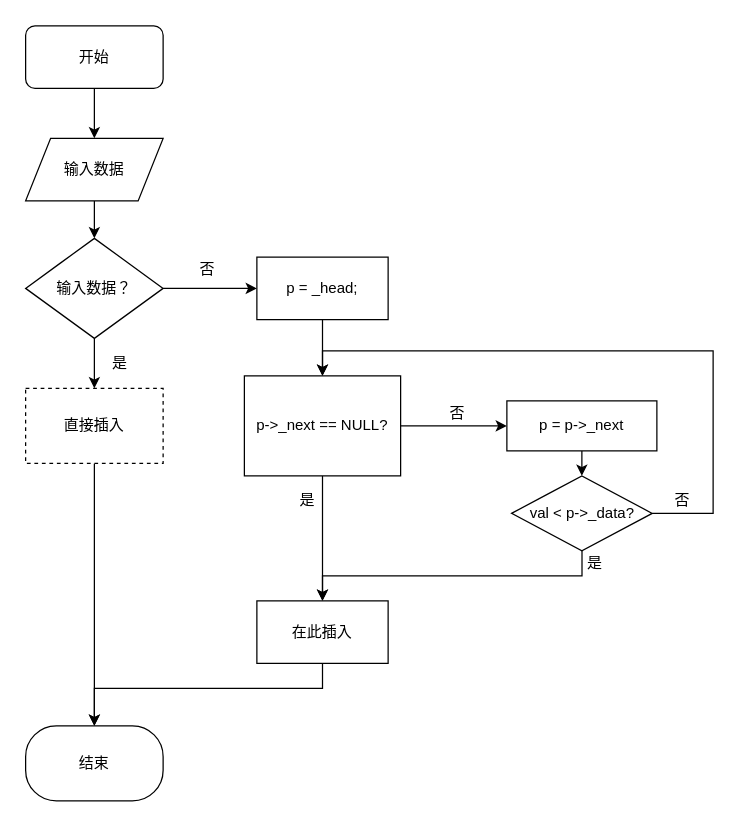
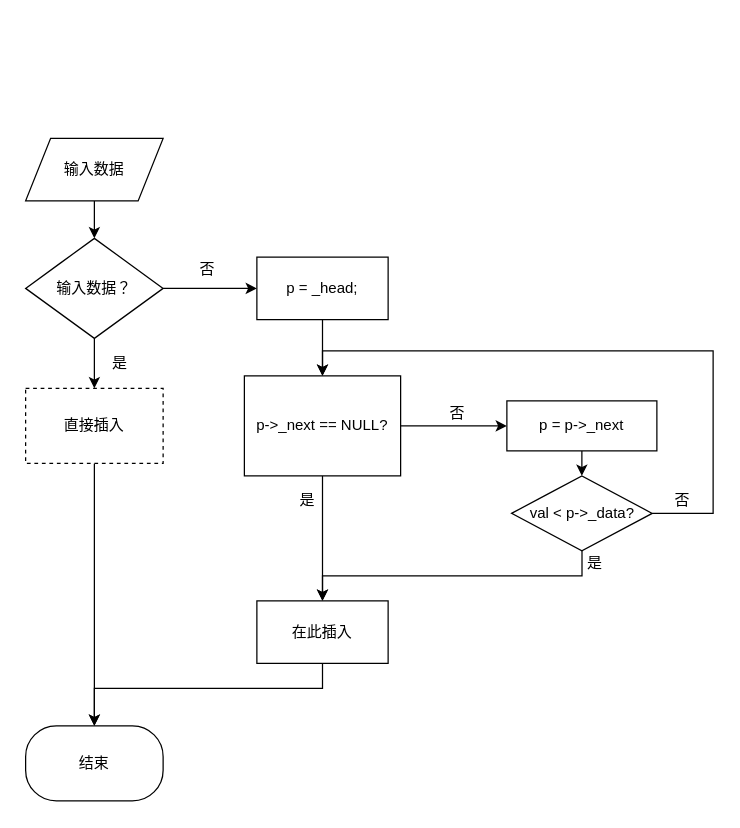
  <mxCell id="0" />
  <mxCell id="1" parent="0" />
- <mxCell id="2" value="" style="edgeStyle=orthogonalEdgeStyle;rounded=0;orthogonalLoop=1;jettySize=auto;html=1;" edge="1" parent="1" source="3" target="5"><mxGeometry relative="1" as="geometry" /></mxCell>
- <mxCell id="3" value="开始" style="rounded=1;whiteSpace=wrap;html=1;" vertex="1" parent="1"><mxGeometry x="20" y="20" width="110" height="50" as="geometry" /></mxCell>
  <mxCell id="4" value="" style="edgeStyle=orthogonalEdgeStyle;rounded=0;orthogonalLoop=1;jettySize=auto;html=1;" edge="1" parent="1" source="5" target="8"><mxGeometry relative="1" as="geometry" /></mxCell>
  <mxCell id="5" value="输入数据" style="shape=parallelogram;perimeter=parallelogramPerimeter;whiteSpace=wrap;html=1;fixedSize=1;rounded=1;arcSize=0;" vertex="1" parent="1"><mxGeometry x="20" y="110" width="110" height="50" as="geometry" /></mxCell>
  <mxCell id="6" value="" style="edgeStyle=orthogonalEdgeStyle;rounded=0;orthogonalLoop=1;jettySize=auto;html=1;" edge="1" parent="1" source="8" target="10"><mxGeometry relative="1" as="geometry" /></mxCell>
  <mxCell id="7" value="" style="edgeStyle=orthogonalEdgeStyle;rounded=0;orthogonalLoop=1;jettySize=auto;html=1;" edge="1" parent="1" source="8" target="12"><mxGeometry relative="1" as="geometry" /></mxCell>
  <mxCell id="8" value="输入数据？" style="rhombus;whiteSpace=wrap;html=1;rounded=1;arcSize=0;" vertex="1" parent="1"><mxGeometry x="20" y="190" width="110" height="80" as="geometry" /></mxCell>
  <mxCell id="9" value="" style="edgeStyle=orthogonalEdgeStyle;rounded=0;orthogonalLoop=1;jettySize=auto;html=1;" edge="1" parent="1" source="10" target="23"><mxGeometry relative="1" as="geometry" /></mxCell>
  <mxCell id="10" value="直接插入" style="whiteSpace=wrap;html=1;rounded=1;arcSize=0;dashed=1;" vertex="1" parent="1"><mxGeometry x="20" y="310" width="110" height="60" as="geometry" /></mxCell>
  <mxCell id="11" value="" style="edgeStyle=orthogonalEdgeStyle;rounded=0;orthogonalLoop=1;jettySize=auto;html=1;" edge="1" parent="1" source="12" target="15"><mxGeometry relative="1" as="geometry" /></mxCell>
  <mxCell id="12" value="p = _head;" style="whiteSpace=wrap;html=1;rounded=1;arcSize=0;" vertex="1" parent="1"><mxGeometry x="205" y="205" width="105" height="50" as="geometry" /></mxCell>
  <mxCell id="13" value="" style="edgeStyle=orthogonalEdgeStyle;rounded=0;orthogonalLoop=1;jettySize=auto;html=1;" edge="1" parent="1" source="15" target="17"><mxGeometry relative="1" as="geometry" /></mxCell>
  <mxCell id="14" value="" style="edgeStyle=orthogonalEdgeStyle;rounded=0;orthogonalLoop=1;jettySize=auto;html=1;" edge="1" parent="1" source="15" target="19"><mxGeometry relative="1" as="geometry" /></mxCell>
  <mxCell id="15" value="p-&amp;gt;_next == NULL?" style="whiteSpace=wrap;html=1;arcSize=0;rounded=0;" vertex="1" parent="1"><mxGeometry x="195" y="300" width="125" height="80" as="geometry" /></mxCell>
  <mxCell id="16" value="" style="edgeStyle=orthogonalEdgeStyle;rounded=0;orthogonalLoop=1;jettySize=auto;html=1;" edge="1" parent="1" source="17" target="22"><mxGeometry relative="1" as="geometry" /></mxCell>
  <mxCell id="17" value="p = p-&amp;gt;_next" style="whiteSpace=wrap;html=1;rounded=1;arcSize=0;" vertex="1" parent="1"><mxGeometry x="405" y="320" width="120" height="40" as="geometry" /></mxCell>
  <mxCell id="18" style="edgeStyle=orthogonalEdgeStyle;rounded=0;orthogonalLoop=1;jettySize=auto;html=1;entryX=0.5;entryY=0;entryDx=0;entryDy=0;" edge="1" parent="1" source="19" target="23"><mxGeometry relative="1" as="geometry"><Array as="points"><mxPoint x="258" y="550" /><mxPoint x="75" y="550" /></Array></mxGeometry></mxCell>
  <mxCell id="19" value="在此插入" style="whiteSpace=wrap;html=1;rounded=1;arcSize=0;" vertex="1" parent="1"><mxGeometry x="205" y="480" width="105" height="50" as="geometry" /></mxCell>
  <mxCell id="20" style="edgeStyle=orthogonalEdgeStyle;rounded=0;orthogonalLoop=1;jettySize=auto;html=1;entryX=0.5;entryY=0;entryDx=0;entryDy=0;" edge="1" parent="1" source="22" target="19"><mxGeometry relative="1" as="geometry"><Array as="points"><mxPoint x="465" y="460" /><mxPoint x="258" y="460" /></Array></mxGeometry></mxCell>
  <mxCell id="21" style="edgeStyle=orthogonalEdgeStyle;rounded=0;orthogonalLoop=1;jettySize=auto;html=1;entryX=0.5;entryY=0;entryDx=0;entryDy=0;" edge="1" parent="1" source="22" target="15"><mxGeometry relative="1" as="geometry"><Array as="points"><mxPoint x="570" y="410" /><mxPoint x="570" y="280" /><mxPoint x="258" y="280" /></Array></mxGeometry></mxCell>
  <mxCell id="22" value="val &amp;lt; p-&amp;gt;_data?" style="rhombus;whiteSpace=wrap;html=1;rounded=1;arcSize=0;" vertex="1" parent="1"><mxGeometry x="408.75" y="380" width="112.5" height="60" as="geometry" /></mxCell>
  <mxCell id="23" value="结束" style="whiteSpace=wrap;html=1;rounded=1;arcSize=41;" vertex="1" parent="1"><mxGeometry x="20" y="580" width="110" height="60" as="geometry" /></mxCell>
  <mxCell id="24" value="是" style="text;html=1;align=center;verticalAlign=middle;resizable=0;points=[];autosize=1;" vertex="1" parent="1"><mxGeometry x="80" y="280" width="30" height="20" as="geometry" /></mxCell>
  <mxCell id="25" value="是" style="text;html=1;align=center;verticalAlign=middle;resizable=0;points=[];autosize=1;" vertex="1" parent="1"><mxGeometry x="230" y="390" width="30" height="20" as="geometry" /></mxCell>
  <mxCell id="26" value="是" style="text;html=1;align=center;verticalAlign=middle;resizable=0;points=[];autosize=1;" vertex="1" parent="1"><mxGeometry x="460" y="440" width="30" height="20" as="geometry" /></mxCell>
  <mxCell id="27" value="否" style="text;html=1;align=center;verticalAlign=middle;resizable=0;points=[];autosize=1;" vertex="1" parent="1"><mxGeometry x="150" y="205" width="30" height="20" as="geometry" /></mxCell>
  <mxCell id="28" value="否" style="text;html=1;align=center;verticalAlign=middle;resizable=0;points=[];autosize=1;" vertex="1" parent="1"><mxGeometry x="350" y="320" width="30" height="20" as="geometry" /></mxCell>
  <mxCell id="29" value="否" style="text;html=1;align=center;verticalAlign=middle;resizable=0;points=[];autosize=1;" vertex="1" parent="1"><mxGeometry x="530" y="390" width="30" height="20" as="geometry" /></mxCell>
